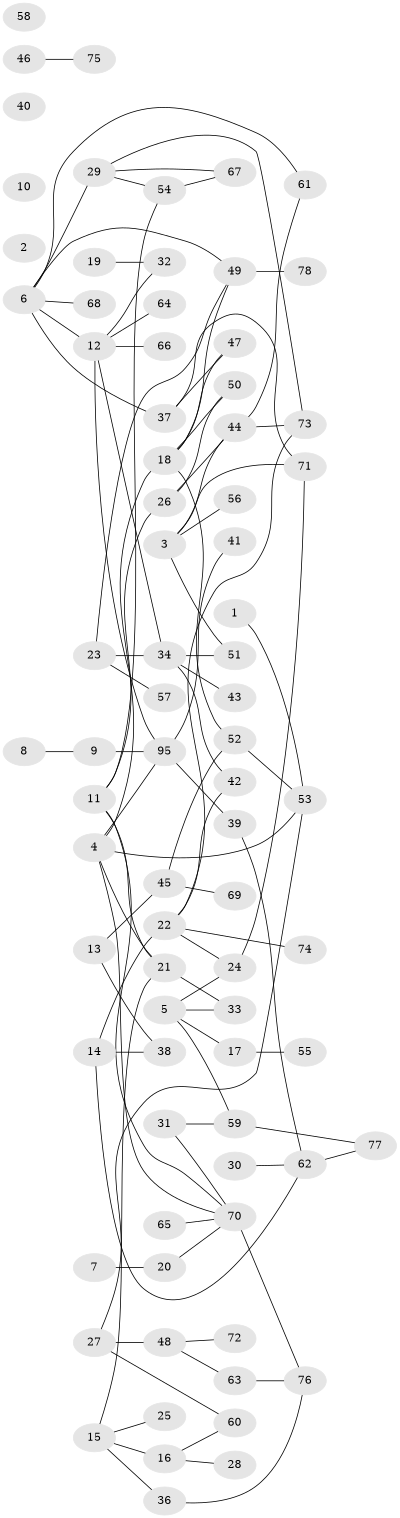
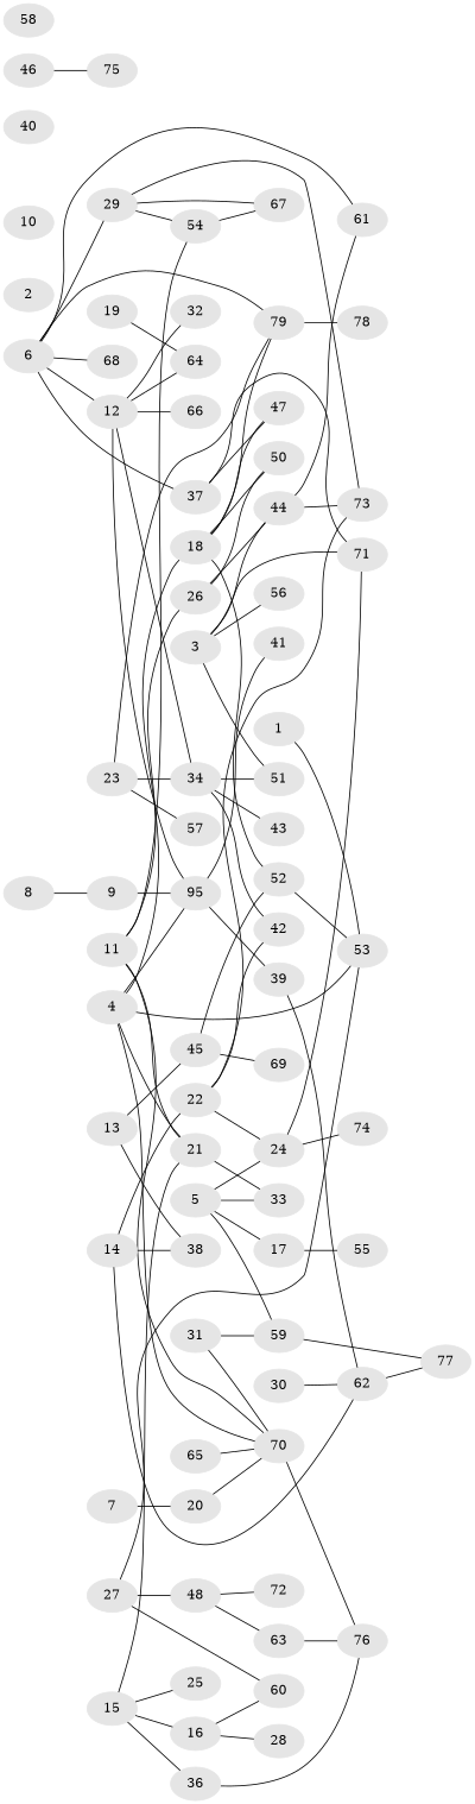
  graph {
    rankdir=LR
    node [color=gray90 style=filled]
    1
    53
    2
    3
    44
    51
    56
    71
    61
    73
    4
    18
    21
    n14 [label=95]
    70
-   49
+   49 [label=79]
    47
    50
    52
    33
    39
    41
    76
    5
    17
    24
    59
    55
    74
    77
    6
    12
    29
    37
    68
    32
    34
    64
    66
    54
    67
    78
    7
    20
    8
    9
    10
    11
    26
    42
    43
    13
    38
    45
    69
    14
    22
    62
    15
    16
    25
    36
    28
    60
    19
    23
    57
    27
    48
    63
    72
    30
    31
    40
    46
    75
    58
    65
    1 -- 53
    3 -- 44
    3 -- 51
    3 -- 56
    3 -- 71
    44 -- 61
    44 -- 73
    4 -- 53
    4 -- 18
    4 -- 21
    4 -- n14
    4 -- 70
    18 -- 49
    18 -- 47
    18 -- 50
    18 -- 52
    21 -- 33
    n14 -- 39
    n14 -- 41
    70 -- 76
    49 -- 78
    52 -- 53
    39 -- 62
    5 -- 33
    5 -- 17
    5 -- 24
    5 -- 59
    17 -- 55
    24 -- 71
-   22 -- 74
+   24 -- 74
    59 -- 77
    6 -- 61
    6 -- 49
    6 -- 12
    6 -- 29
    6 -- 37
    6 -- 68
    12 -- n14
    12 -- 32
    12 -- 34
    12 -- 64
    12 -- 66
    29 -- 73
    29 -- 54
    29 -- 67
    37 -- 71
    37 -- 47
    34 -- 51
    34 -- 42
    34 -- 43
    54 -- 67
    7 -- 20
    20 -- 70
    8 -- 9
    9 -- n14
    11 -- 21
    11 -- 70
    11 -- 54
    11 -- 26
    26 -- 44
    26 -- 50
    13 -- 38
    13 -- 45
    45 -- 52
    45 -- 69
    14 -- 38
    14 -- 22
    14 -- 62
    22 -- 73
    22 -- 24
    22 -- 42
    62 -- 77
    15 -- 21
    15 -- 16
    15 -- 25
    15 -- 36
    16 -- 28
    16 -- 60
    36 -- 76
-   19 -- 32
+   19 -- 64
    23 -- 49
    23 -- 34
    23 -- 57
    27 -- 53
    27 -- 60
    27 -- 48
    48 -- 63
    48 -- 72
    63 -- 76
    30 -- 62
    31 -- 70
    31 -- 59
    46 -- 75
    65 -- 70
  }
